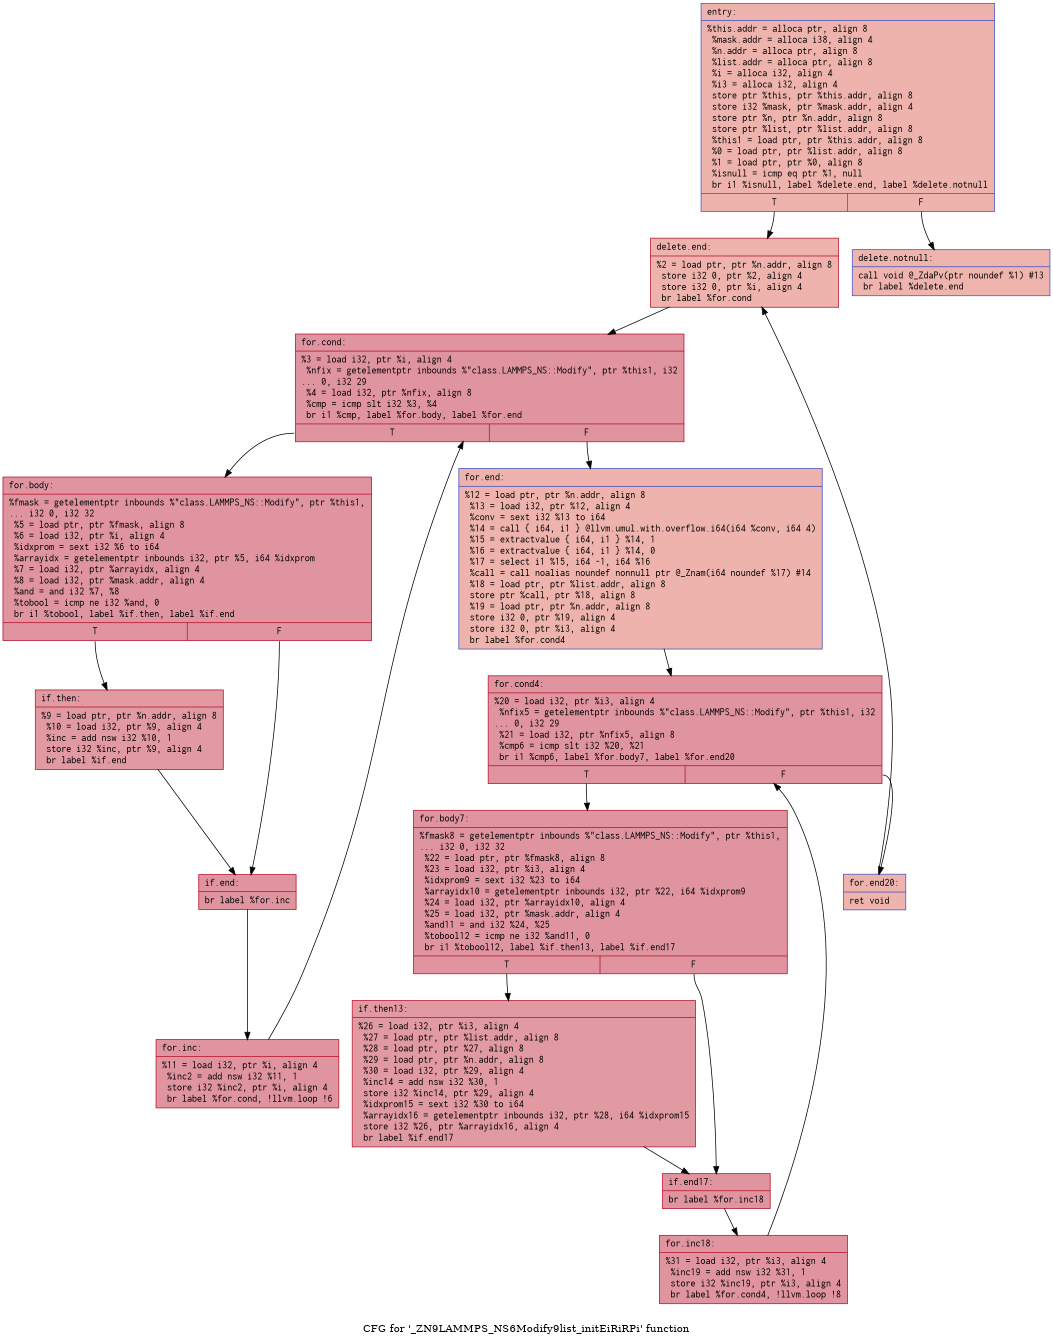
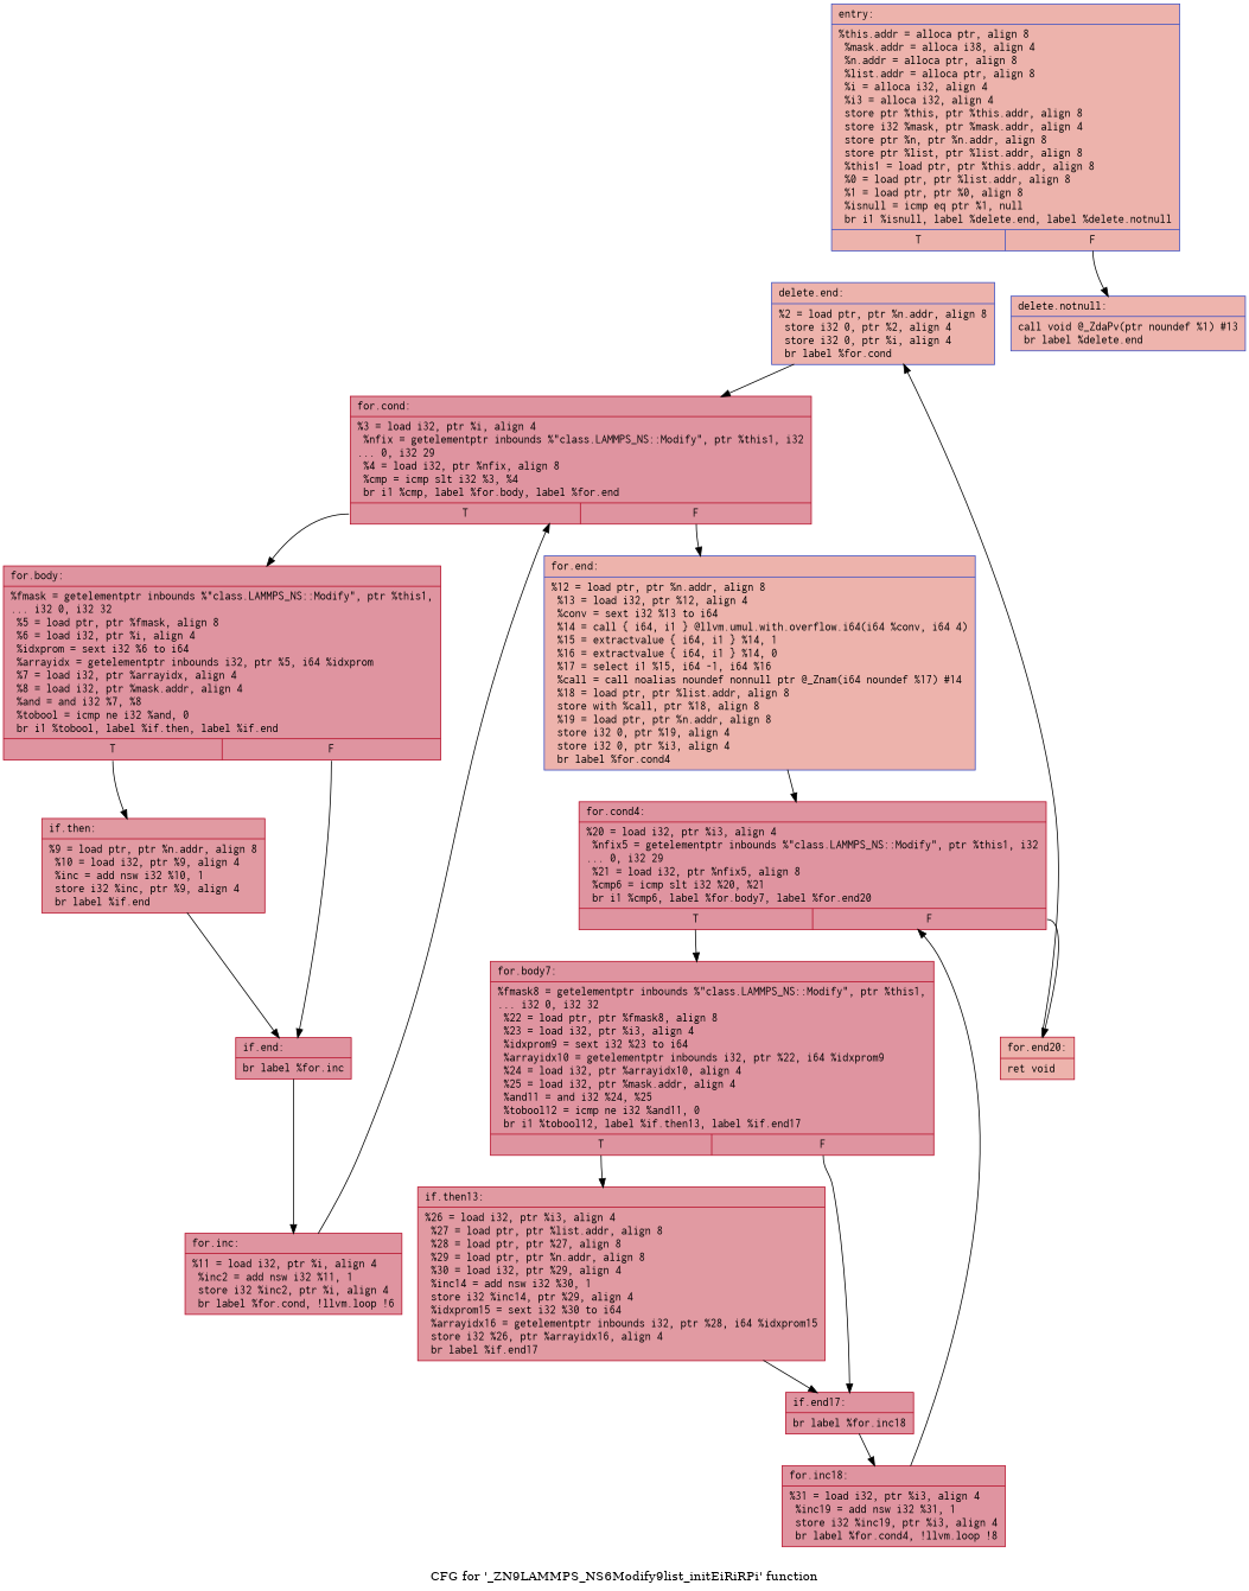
  digraph {
    label="CFG for '_ZN9LAMMPS_NS6Modify9list_initEiRiRPi' function"
    node [color="#b70d28ff" fillcolor="#b70d2870" fontname=Courier shape=record style=filled]
    n1 [color="#3d50c3ff" fillcolor="#d6524470" label="{entry:\l|  %this.addr = alloca ptr, align 8\l  %mask.addr = alloca i38, align 4\l  %n.addr = alloca ptr, align 8\l  %list.addr = alloca ptr, align 8\l  %i = alloca i32, align 4\l  %i3 = alloca i32, align 4\l  store ptr %this, ptr %this.addr, align 8\l  store i32 %mask, ptr %mask.addr, align 4\l  store ptr %n, ptr %n.addr, align 8\l  store ptr %list, ptr %list.addr, align 8\l  %this1 = load ptr, ptr %this.addr, align 8\l  %0 = load ptr, ptr %list.addr, align 8\l  %1 = load ptr, ptr %0, align 8\l  %isnull = icmp eq ptr %1, null\l  br i1 %isnull, label %delete.end, label %delete.notnull\l|{<s0>T|<s1>F}}"]
-   n2 [fillcolor="#d6524470" label="{delete.end:\l|  %2 = load ptr, ptr %n.addr, align 8\l  store i32 0, ptr %2, align 4\l  store i32 0, ptr %i, align 4\l  br label %for.cond\l}"]
+   n2 [color="#3d50c3ff" fillcolor="#d6524470" label="{delete.end:\l|  %2 = load ptr, ptr %n.addr, align 8\l  store i32 0, ptr %2, align 4\l  store i32 0, ptr %i, align 4\l  br label %for.cond\l}"]
    n3 [color="#3d50c3ff" fillcolor="#d8564670" label="{delete.notnull:\l|  call void @_ZdaPv(ptr noundef %1) #13\l  br label %delete.end\l}"]
    n4 [label="{for.cond:\l|  %3 = load i32, ptr %i, align 4\l  %nfix = getelementptr inbounds %\"class.LAMMPS_NS::Modify\", ptr %this1, i32\l... 0, i32 29\l  %4 = load i32, ptr %nfix, align 8\l  %cmp = icmp slt i32 %3, %4\l  br i1 %cmp, label %for.body, label %for.end\l|{<s0>T|<s1>F}}"]
    n5 [label="{for.body:\l|  %fmask = getelementptr inbounds %\"class.LAMMPS_NS::Modify\", ptr %this1,\l... i32 0, i32 32\l  %5 = load ptr, ptr %fmask, align 8\l  %6 = load i32, ptr %i, align 4\l  %idxprom = sext i32 %6 to i64\l  %arrayidx = getelementptr inbounds i32, ptr %5, i64 %idxprom\l  %7 = load i32, ptr %arrayidx, align 4\l  %8 = load i32, ptr %mask.addr, align 4\l  %and = and i32 %7, %8\l  %tobool = icmp ne i32 %and, 0\l  br i1 %tobool, label %if.then, label %if.end\l|{<s0>T|<s1>F}}"]
-   n6 [color="#3d50c3ff" fillcolor="#d6524470" label="{for.end:\l|  %12 = load ptr, ptr %n.addr, align 8\l  %13 = load i32, ptr %12, align 4\l  %conv = sext i32 %13 to i64\l  %14 = call \{ i64, i1 \} @llvm.umul.with.overflow.i64(i64 %conv, i64 4)\l  %15 = extractvalue \{ i64, i1 \} %14, 1\l  %16 = extractvalue \{ i64, i1 \} %14, 0\l  %17 = select i1 %15, i64 -1, i64 %16\l  %call = call noalias noundef nonnull ptr @_Znam(i64 noundef %17) #14\l  %18 = load ptr, ptr %list.addr, align 8\l  store ptr %call, ptr %18, align 8\l  %19 = load ptr, ptr %n.addr, align 8\l  store i32 0, ptr %19, align 4\l  store i32 0, ptr %i3, align 4\l  br label %for.cond4\l}"]
+   n6 [color="#3d50c3ff" fillcolor="#d6524470" label="{for.end:\l|  %12 = load ptr, ptr %n.addr, align 8\l  %13 = load i32, ptr %12, align 4\l  %conv = sext i32 %13 to i64\l  %14 = call \{ i64, i1 \} @llvm.umul.with.overflow.i64(i64 %conv, i64 4)\l  %15 = extractvalue \{ i64, i1 \} %14, 1\l  %16 = extractvalue \{ i64, i1 \} %14, 0\l  %17 = select i1 %15, i64 -1, i64 %16\l  %call = call noalias noundef nonnull ptr @_Znam(i64 noundef %17) #14\l  %18 = load ptr, ptr %list.addr, align 8\l  store with %call, ptr %18, align 8\l  %19 = load ptr, ptr %n.addr, align 8\l  store i32 0, ptr %19, align 4\l  store i32 0, ptr %i3, align 4\l  br label %for.cond4\l}"]
    n7 [fillcolor="#bb1b2c70" label="{if.then:\l|  %9 = load ptr, ptr %n.addr, align 8\l  %10 = load i32, ptr %9, align 4\l  %inc = add nsw i32 %10, 1\l  store i32 %inc, ptr %9, align 4\l  br label %if.end\l}"]
    n8 [label="{if.end:\l|  br label %for.inc\l}"]
    n9 [label="{for.cond4:\l|  %20 = load i32, ptr %i3, align 4\l  %nfix5 = getelementptr inbounds %\"class.LAMMPS_NS::Modify\", ptr %this1, i32\l... 0, i32 29\l  %21 = load i32, ptr %nfix5, align 8\l  %cmp6 = icmp slt i32 %20, %21\l  br i1 %cmp6, label %for.body7, label %for.end20\l|{<s0>T|<s1>F}}"]
    n10 [label="{for.inc:\l|  %11 = load i32, ptr %i, align 4\l  %inc2 = add nsw i32 %11, 1\l  store i32 %inc2, ptr %i, align 4\l  br label %for.cond, !llvm.loop !6\l}"]
    n11 [label="{for.body7:\l|  %fmask8 = getelementptr inbounds %\"class.LAMMPS_NS::Modify\", ptr %this1,\l... i32 0, i32 32\l  %22 = load ptr, ptr %fmask8, align 8\l  %23 = load i32, ptr %i3, align 4\l  %idxprom9 = sext i32 %23 to i64\l  %arrayidx10 = getelementptr inbounds i32, ptr %22, i64 %idxprom9\l  %24 = load i32, ptr %arrayidx10, align 4\l  %25 = load i32, ptr %mask.addr, align 4\l  %and11 = and i32 %24, %25\l  %tobool12 = icmp ne i32 %and11, 0\l  br i1 %tobool12, label %if.then13, label %if.end17\l|{<s0>T|<s1>F}}"]
-   n12 [color="#3d50c3ff" fillcolor="#d6524470" label="{for.end20:\l|  ret void\l}"]
+   n12 [fillcolor="#d6524470" label="{for.end20:\l|  ret void\l}"]
    n13 [fillcolor="#bb1b2c70" label="{if.then13:\l|  %26 = load i32, ptr %i3, align 4\l  %27 = load ptr, ptr %list.addr, align 8\l  %28 = load ptr, ptr %27, align 8\l  %29 = load ptr, ptr %n.addr, align 8\l  %30 = load i32, ptr %29, align 4\l  %inc14 = add nsw i32 %30, 1\l  store i32 %inc14, ptr %29, align 4\l  %idxprom15 = sext i32 %30 to i64\l  %arrayidx16 = getelementptr inbounds i32, ptr %28, i64 %idxprom15\l  store i32 %26, ptr %arrayidx16, align 4\l  br label %if.end17\l}"]
    n14 [label="{if.end17:\l|  br label %for.inc18\l}"]
    n15 [label="{for.inc18:\l|  %31 = load i32, ptr %i3, align 4\l  %inc19 = add nsw i32 %31, 1\l  store i32 %inc19, ptr %i3, align 4\l  br label %for.cond4, !llvm.loop !8\l}"]
-   n1 -> n2 [tailport=s0]
    n1 -> n3 [tailport=s1]
    n2 -> n4
    n4 -> n5 [tailport=s0]
    n4 -> n6 [tailport=s1]
    n5 -> n7 [tailport=s0]
    n5 -> n8 [tailport=s1]
    n6 -> n9
    n7 -> n8
    n8 -> n10
    n9 -> n11 [tailport=s0]
    n9 -> n12 [tailport=s1]
    n10 -> n4
    n11 -> n13 [tailport=s0]
    n11 -> n14 [tailport=s1]
    n12 -> n2
    n13 -> n14
    n14 -> n15
    n15 -> n9
  }
